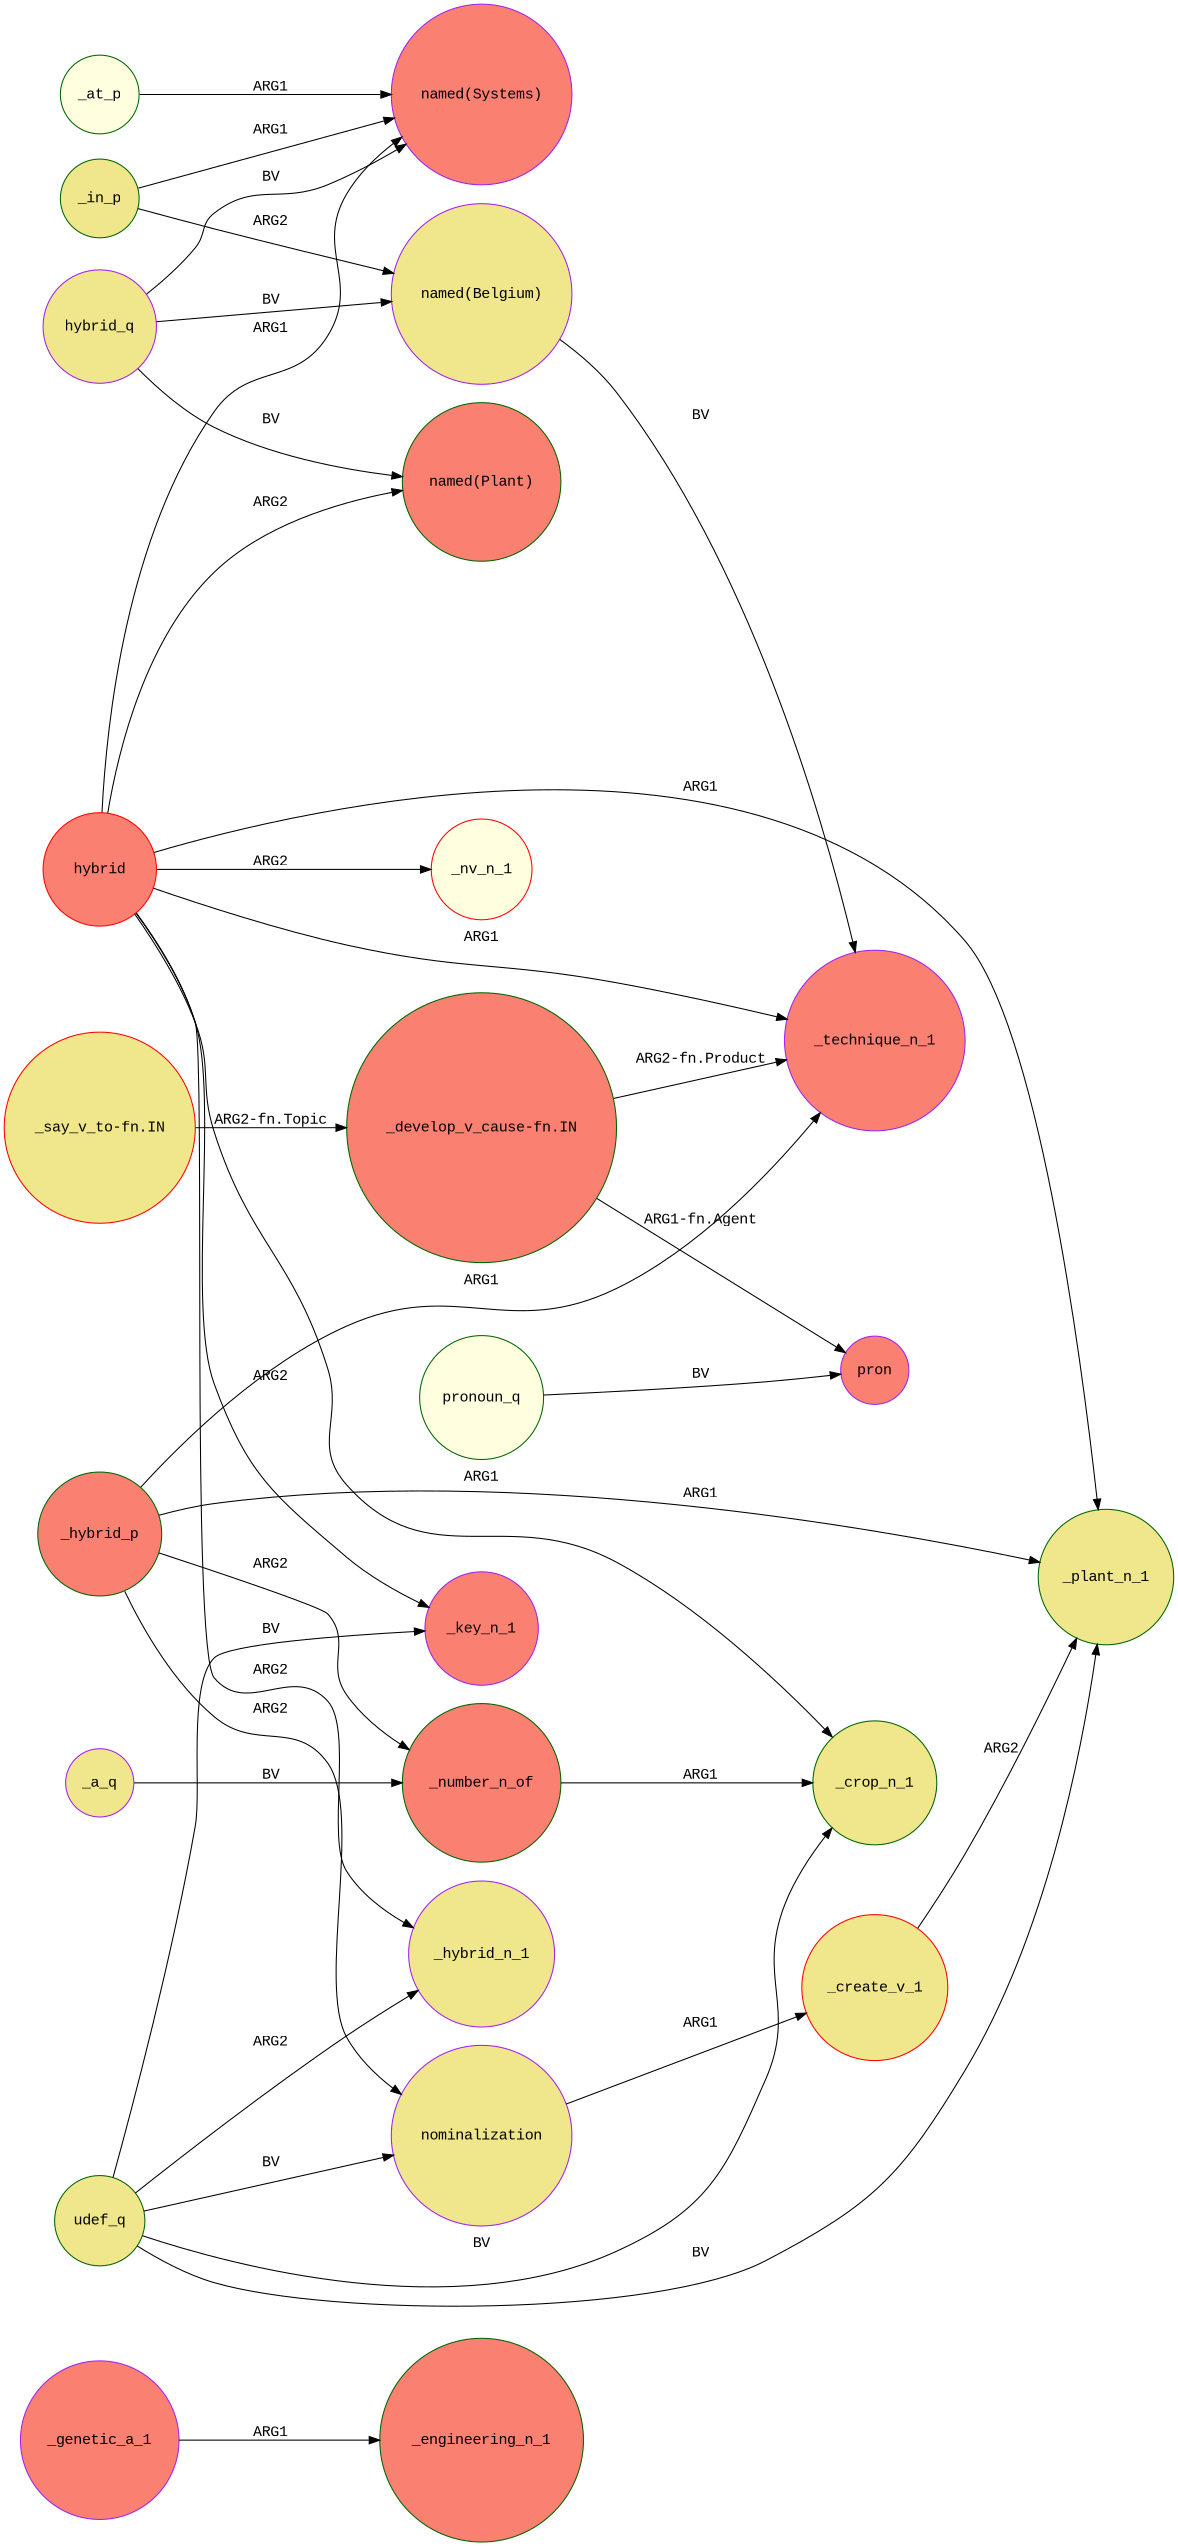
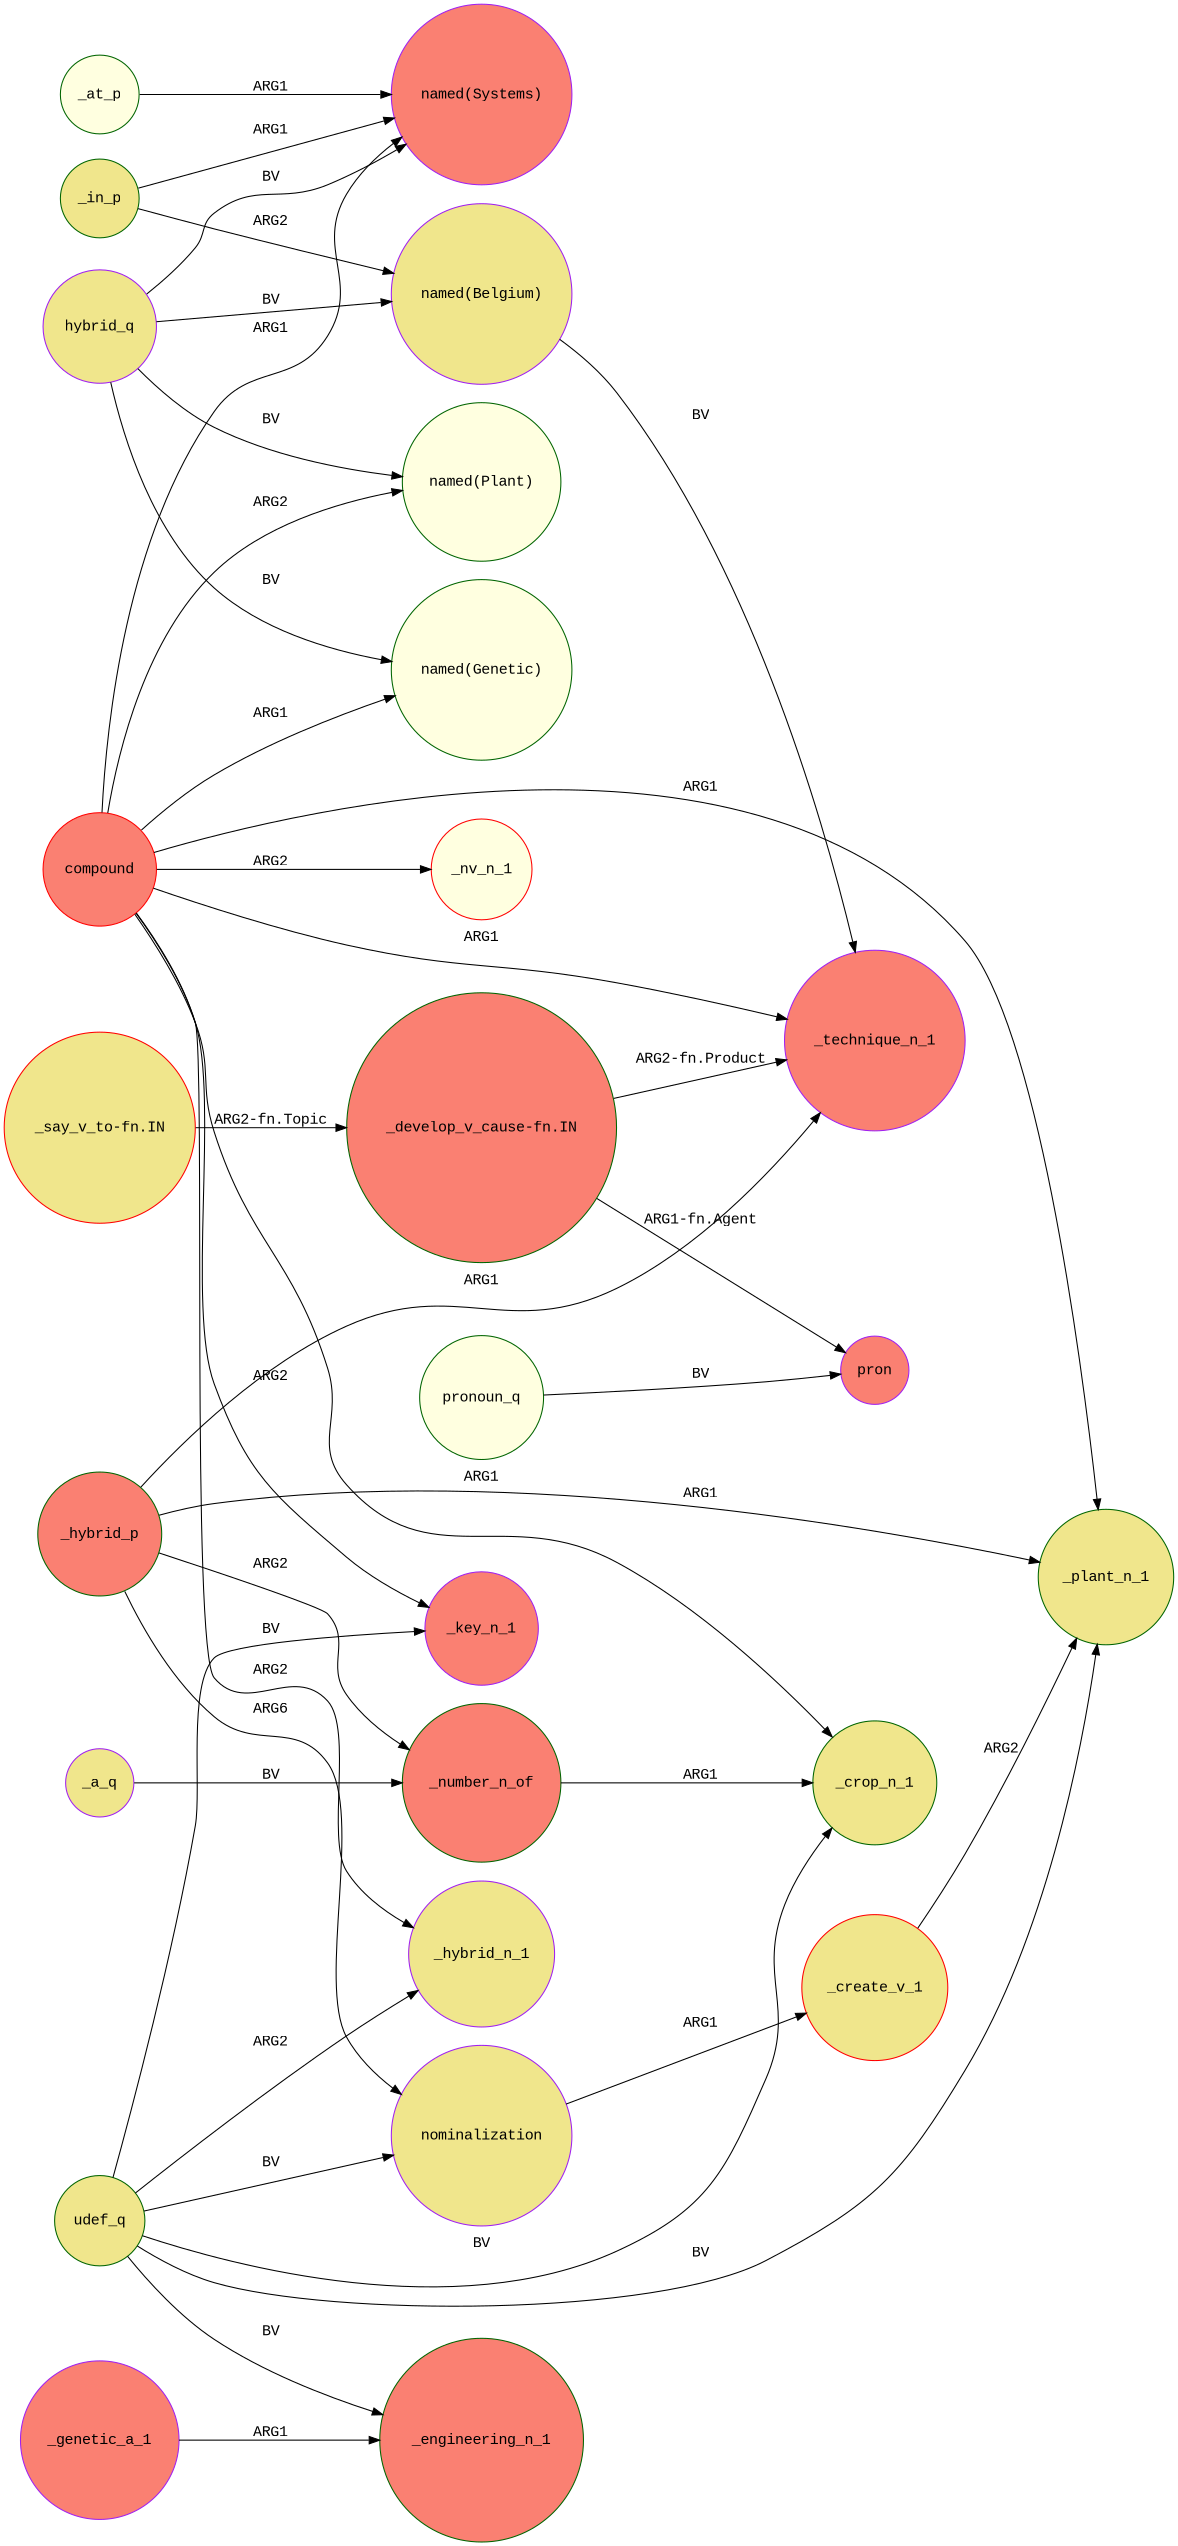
  digraph {
    fontname="Liberation Mono"
    rankdir=LR
    node [color=darkgreen fillcolor=salmon fontname="Liberation Mono" shape=circle style=filled]
    edge [fontname="Liberation Mono"]
    _at_p [fillcolor=lightyellow]
    "named(Systems)" [color=purple]
    n3 [color=purple fillcolor=khaki label=hybrid_q]
+   "named(Genetic)" [fillcolor=lightyellow]
    "named(Belgium)" [color=purple fillcolor=khaki]
-   "named(Plant)"
+   "named(Plant)" [fillcolor=lightyellow]
    _technique_n_1 [color=purple]
-   compound [color=red label=hybrid]
+   compound [color=red]
    _nv_n_1 [color=red fillcolor=lightyellow]
    _key_n_1 [color=purple]
    _plant_n_1 [fillcolor=khaki]
    _crop_n_1 [fillcolor=khaki]
    _hybrid_n_1 [color=purple fillcolor=khaki]
    _engineering_n_1
    "_develop_v_cause-fn.IN"
    pron [color=purple]
    _a_q [color=purple fillcolor=khaki]
    _number_n_of
    n19 [label=_hybrid_p]
    nominalization [color=purple fillcolor=khaki]
    _create_v_1 [color=red fillcolor=khaki]
    udef_q [fillcolor=khaki]
    _genetic_a_1 [color=purple]
    "_say_v_to-fn.IN" [color=red fillcolor=khaki]
    pronoun_q [fillcolor=lightyellow]
    _in_p [fillcolor=khaki]
    _at_p -> "named(Systems)" [label=ARG1]
    n3 -> "named(Systems)" [label=BV]
+   n3 -> "named(Genetic)" [label=BV]
    n3 -> "named(Belgium)" [label=BV]
    n3 -> "named(Plant)" [label=BV]
    "named(Belgium)" -> _technique_n_1 [label=BV]
    compound -> "named(Systems)" [label=ARG1]
+   compound -> "named(Genetic)" [label=ARG1]
    compound -> "named(Plant)" [label=ARG2]
    compound -> _technique_n_1 [label=ARG1]
    compound -> _nv_n_1 [label=ARG2]
    compound -> _key_n_1 [label=ARG2]
    compound -> _plant_n_1 [label=ARG1]
    compound -> _crop_n_1 [label=ARG1]
    compound -> _hybrid_n_1 [label=ARG2]
    "_develop_v_cause-fn.IN" -> _technique_n_1 [label="ARG2-fn.Product"]
    "_develop_v_cause-fn.IN" -> pron [label="ARG1-fn.Agent"]
    _a_q -> _number_n_of [label=BV]
    _number_n_of -> _crop_n_1 [label=ARG1]
    n19 -> _technique_n_1 [label=ARG1]
    n19 -> _plant_n_1 [label=ARG1]
    n19 -> _number_n_of [label=ARG2]
-   n19 -> nominalization [label=ARG2]
+   n19 -> nominalization [label=ARG6]
    nominalization -> _create_v_1 [label=ARG1]
    _create_v_1 -> _plant_n_1 [label=ARG2]
    udef_q -> _key_n_1 [label=BV]
    udef_q -> _plant_n_1 [label=BV]
    udef_q -> _crop_n_1 [label=BV]
    udef_q -> _hybrid_n_1 [label=ARG2]
+   udef_q -> _engineering_n_1 [label=BV]
    udef_q -> nominalization [label=BV]
    _genetic_a_1 -> _engineering_n_1 [label=ARG1]
    "_say_v_to-fn.IN" -> "_develop_v_cause-fn.IN" [label="ARG2-fn.Topic"]
    pronoun_q -> pron [label=BV]
    _in_p -> "named(Systems)" [label=ARG1]
    _in_p -> "named(Belgium)" [label=ARG2]
  }
